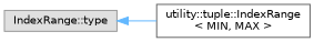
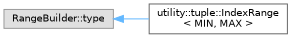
  digraph {
    rankdir=LR
    node [fontname=Helvetica fontsize=10 shape=box style=filled]
-   n1 [color=grey60 fillcolor="#E0E0E0" height=0.2 label="IndexRange::type" width=0.4]
+   n1 [color=grey60 fillcolor="#E0E0E0" height=0.2 label="RangeBuilder::type" width=0.4]
    n2 [color=grey40 fillcolor=white height=0.2 label="utility::tuple::IndexRange\l\< MIN, MAX \>" width=0.4]
    n1 -> n2 [color=steelblue1 dir=back fontname=Helvetica fontsize=10 labelfontname=Helvetica labelfontsize=10 style=solid]
  }
